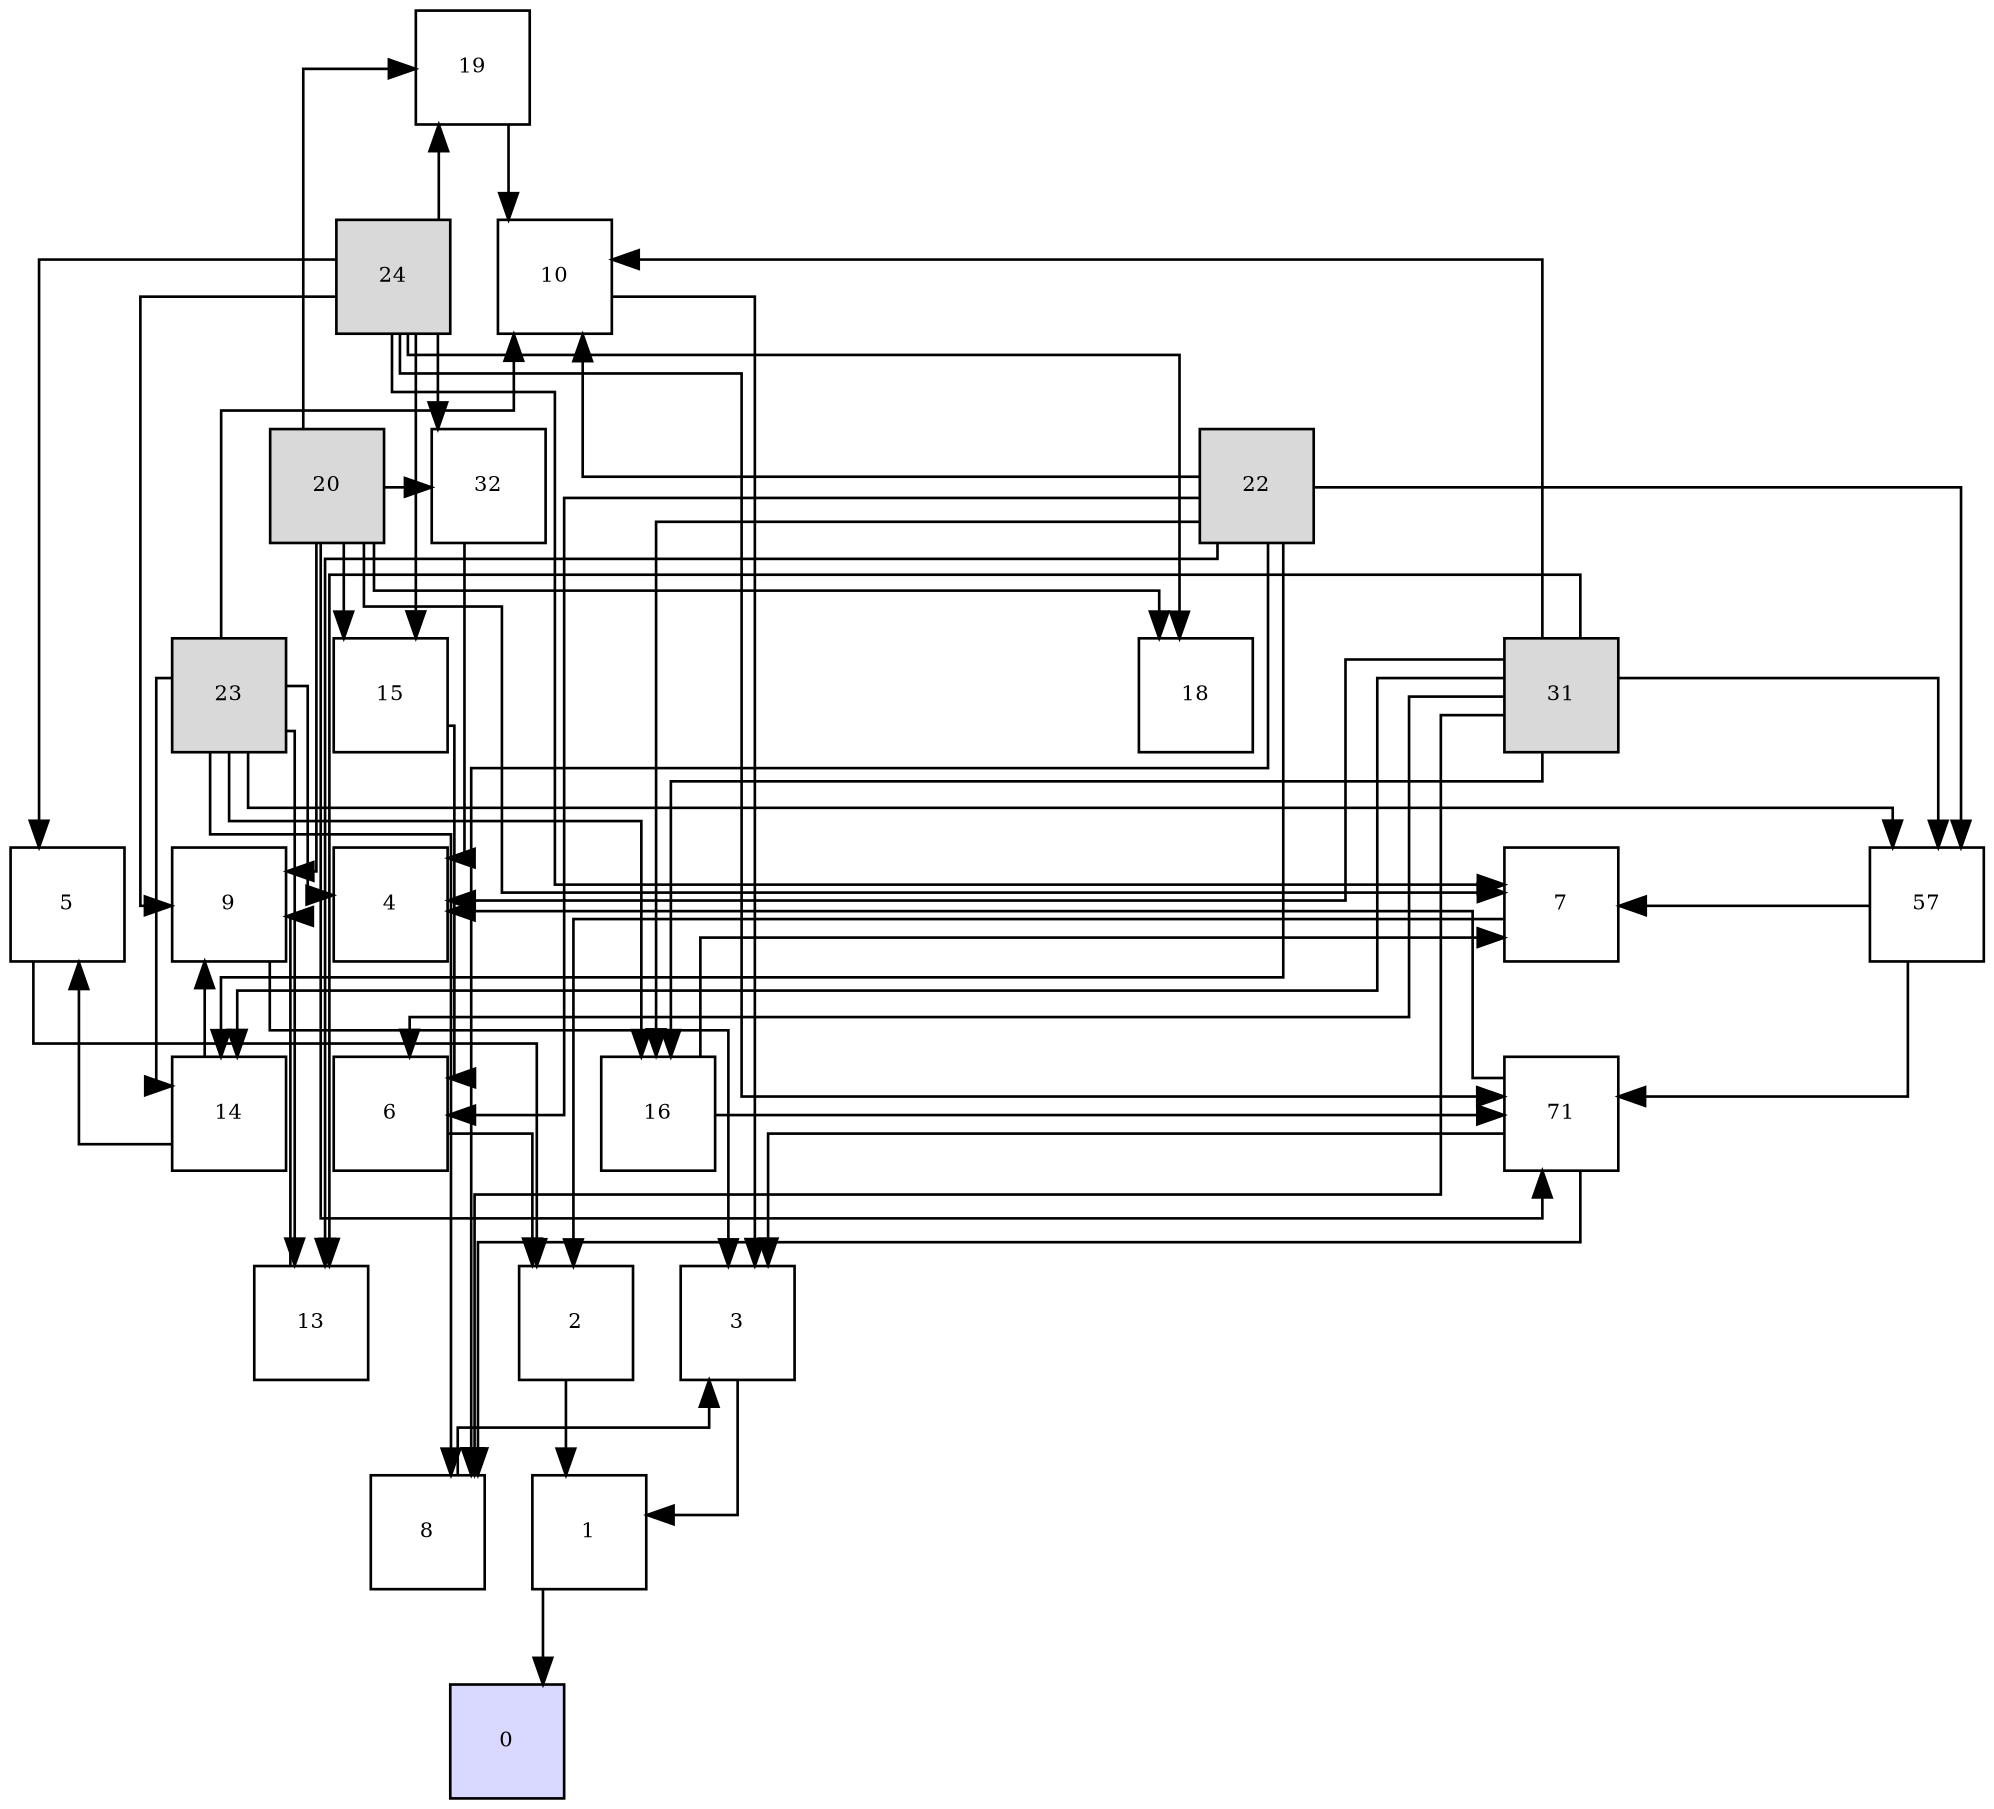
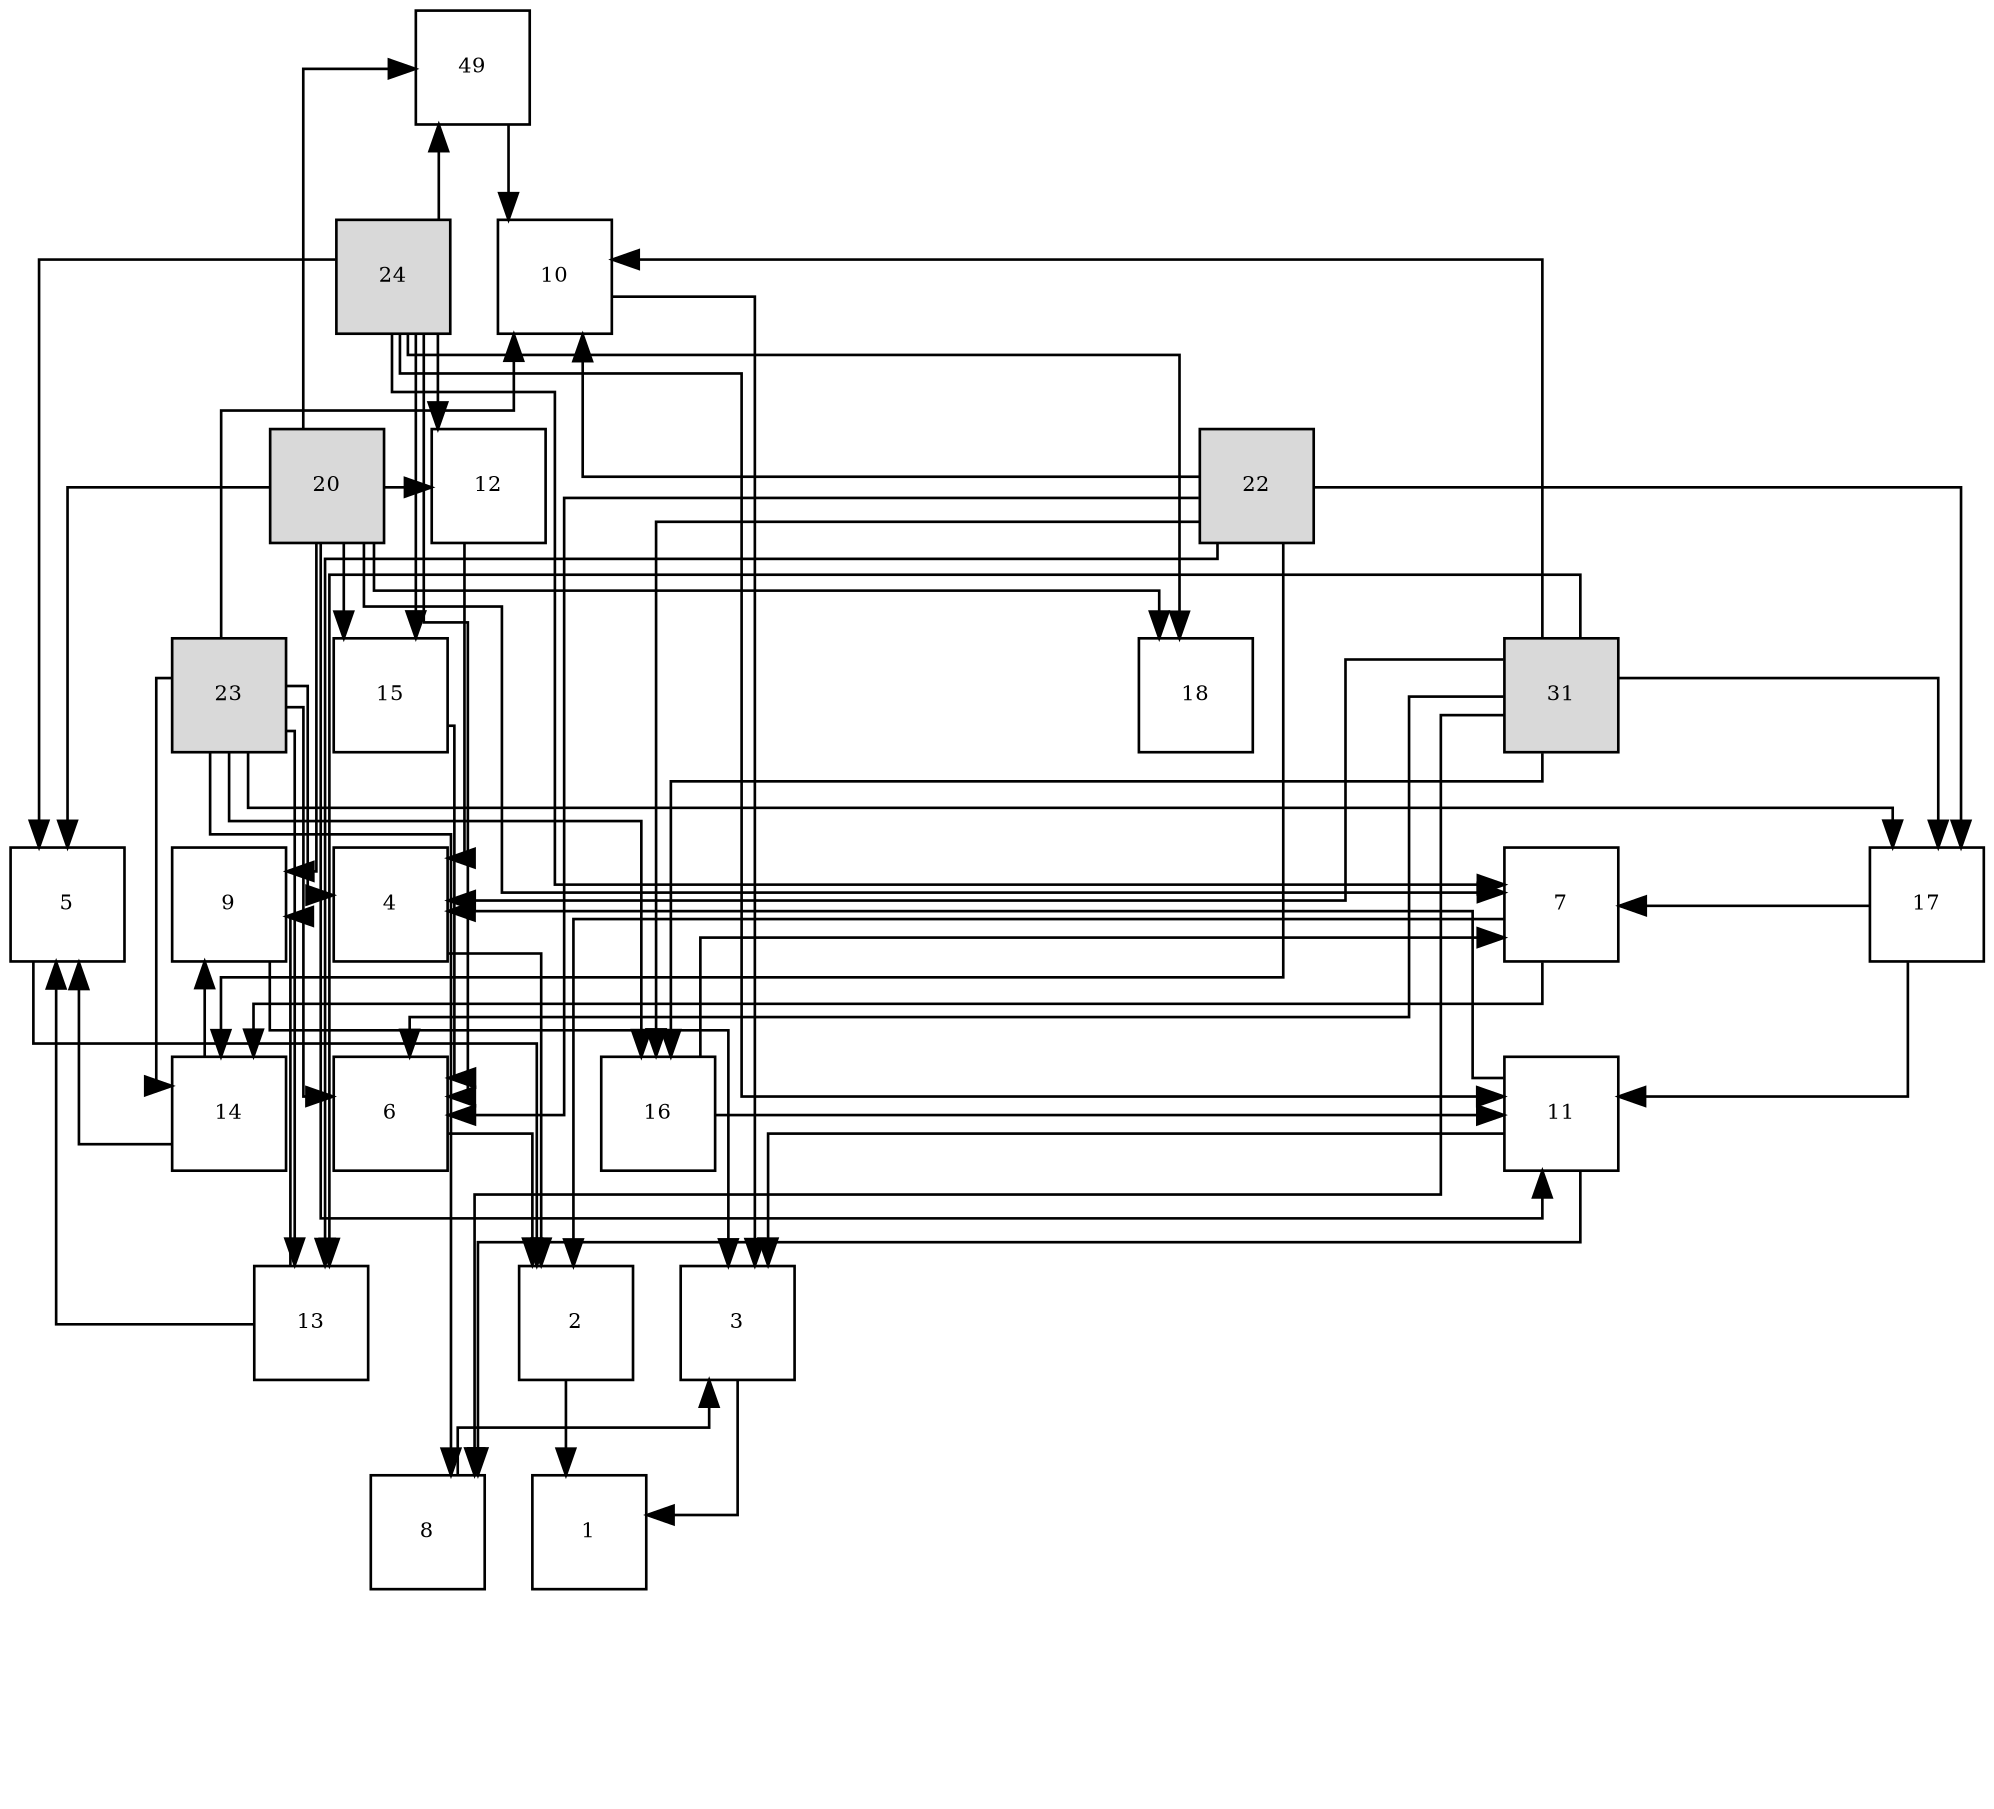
  digraph {
    rank=same
    rankdir=TB
    splines=ortho
    node [fillcolor="#ffffff" fixedsize=true fontsize=8 shape=square style=filled]
    edge [constraint=false style=vis]
-   n1 [label=19 width=0.6]
+   n1 [label=49 width=0.6]
    n2 [label=10 width=0.6]
    n3 [fillcolor="#d9d9d9" label=24 width=0.6]
    n4 [fillcolor="#d9d9d9" label=22 width=0.6]
-   n5 [label=32 width=0.6]
+   n5 [label=12 width=0.6]
    n6 [label=3 width=0.6]
    n7 [label=18 width=0.6]
    n8 [label=7 width=0.6]
-   n9 [label=71 width=0.6]
+   n9 [label=11 width=0.6]
    n10 [fillcolor="#d9d9d9" label=20 width=0.6]
    n11 [label=15 width=0.6]
    n12 [label=9 width=0.6]
    n13 [label=5 width=0.6]
    n14 [fillcolor="#d9d9d9" label=31 width=0.6]
-   n15 [label=57 width=0.6]
+   n15 [label=17 width=0.6]
    n16 [label=16 width=0.6]
    n17 [label=6 width=0.6]
    n18 [label=14 width=0.6]
    n19 [label=13 width=0.6]
    n20 [label=8 width=0.6]
    n21 [label=4 width=0.6]
    n22 [label=1 width=0.6]
    n23 [label=2 width=0.6]
-   n24 [fillcolor="#d9d9ff" label=0 width=0.6]
    n25 [fillcolor="#d9d9d9" label=23 width=0.6]
    n1 -> n2
    n1 -> n2 [constraint=true style=invis]
    n1 -> n3 [constraint=true style=invis]
    n2 -> n4 [constraint=true style=invis]
    n2 -> n5 [constraint=true style=invis]
    n2 -> n6
    n3 -> n1
    n3 -> n5
    n3 -> n5 [constraint=true style=invis]
    n3 -> n7
    n3 -> n8
    n3 -> n9
    n3 -> n10 [constraint=true style=invis]
    n3 -> n11
-   n3 -> n12
+   n3 -> n17
    n3 -> n13
    n4 -> n2
    n4 -> n7 [constraint=true style=invis]
    n4 -> n14 [constraint=true style=invis]
    n4 -> n15
    n4 -> n16
    n4 -> n17
    n4 -> n18
    n4 -> n19
-   n4 -> n20
    n5 -> n7 [constraint=true style=invis]
    n5 -> n11 [constraint=true style=invis]
    n5 -> n21
    n6 -> n22
    n6 -> n22 [constraint=true style=invis]
    n7 -> n8 [constraint=true style=invis]
    n7 -> n21 [constraint=true style=invis]
    n8 -> n9 [constraint=true style=invis]
    n8 -> n16 [constraint=true style=invis]
    n8 -> n23
    n9 -> n6
    n9 -> n6 [constraint=true style=invis]
    n9 -> n20
    n9 -> n21
    n10 -> n1
    n10 -> n5
    n10 -> n7
    n10 -> n8
    n10 -> n9
    n10 -> n11
    n10 -> n11 [constraint=true style=invis]
    n10 -> n12
+   n10 -> n13
    n10 -> n25 [constraint=true style=invis]
    n11 -> n12 [constraint=true style=invis]
    n11 -> n17
    n11 -> n21 [constraint=true style=invis]
    n12 -> n6
    n12 -> n17 [constraint=true style=invis]
    n12 -> n18 [constraint=true style=invis]
    n13 -> n18 [constraint=true style=invis]
    n13 -> n23
    n14 -> n2
    n14 -> n8 [constraint=true style=invis]
    n14 -> n15
    n14 -> n15 [constraint=true style=invis]
    n14 -> n16
    n14 -> n17
-   n14 -> n18
+   n8 -> n18
    n14 -> n19
    n14 -> n20
    n14 -> n21
    n15 -> n8
    n15 -> n9
    n15 -> n9 [constraint=true style=invis]
    n16 -> n6 [constraint=true style=invis]
    n16 -> n8
    n16 -> n9
    n16 -> n23 [constraint=true style=invis]
    n17 -> n19 [constraint=true style=invis]
    n17 -> n23
    n17 -> n23 [constraint=true style=invis]
    n18 -> n12
    n18 -> n13
    n18 -> n19 [constraint=true style=invis]
    n19 -> n12
+   n19 -> n13
    n19 -> n20 [constraint=true style=invis]
    n20 -> n6
-   n20 -> n24 [constraint=true style=invis]
    n21 -> n16 [constraint=true style=invis]
    n21 -> n17 [constraint=true style=invis]
-   n22 -> n24
-   n22 -> n24 [constraint=true style=invis]
+   n21 -> n23
    n23 -> n20 [constraint=true style=invis]
    n23 -> n22
    n23 -> n22 [constraint=true style=invis]
    n25 -> n2
    n25 -> n12 [constraint=true style=invis]
    n25 -> n13 [constraint=true style=invis]
    n25 -> n15
    n25 -> n16
+   n25 -> n17
    n25 -> n18
    n25 -> n19
    n25 -> n20
    n25 -> n21
  }
